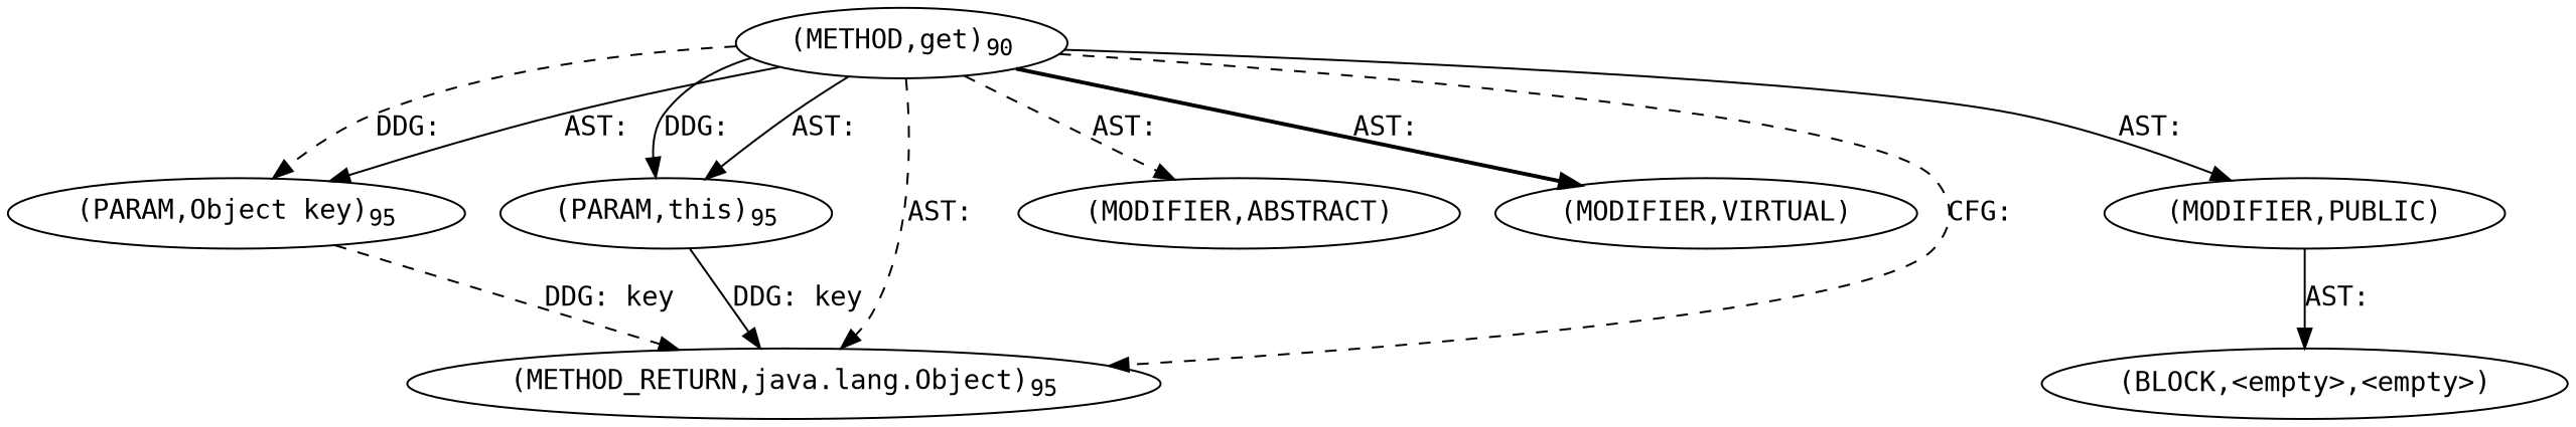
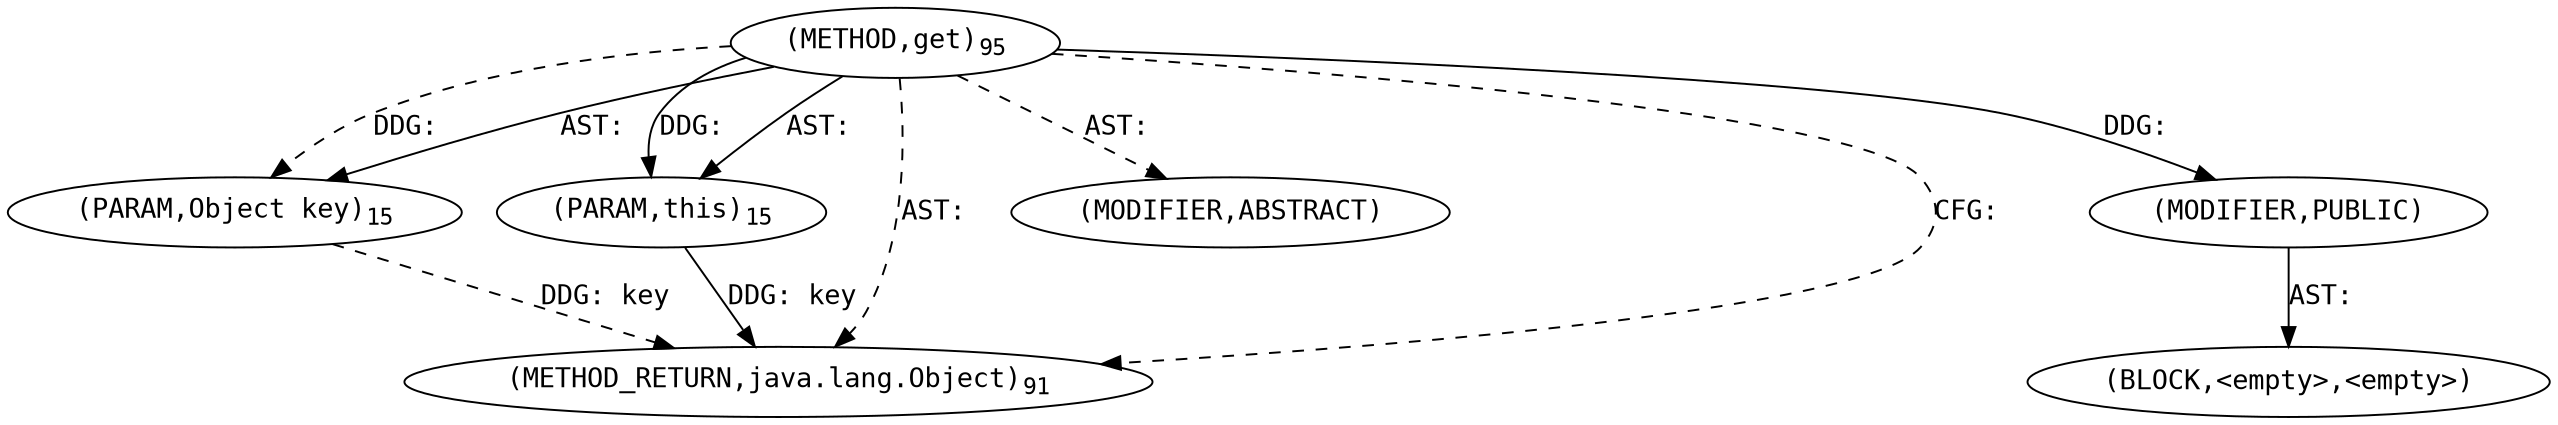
  digraph {
    fontname="DejaVu Sans Mono"
    node [fontname="DejaVu Sans Mono"]
    edge [fontname="DejaVu Sans Mono" style=solid]
-   n1 [label=<(METHOD,get)<SUB>90</SUB>>]
-   n2 [label=<(PARAM,this)<SUB>95</SUB>>]
-   n3 [label=<(PARAM,Object key)<SUB>95</SUB>>]
+   n1 [label=<(METHOD,get)<SUB>95</SUB>>]
+   n2 [label=<(PARAM,this)<SUB>15</SUB>>]
+   n3 [label=<(PARAM,Object key)<SUB>15</SUB>>]
    n4 [label=<(MODIFIER,PUBLIC)>]
    n5 [label=<(MODIFIER,ABSTRACT)>]
-   n6 [label=<(MODIFIER,VIRTUAL)>]
-   n7 [label=<(METHOD_RETURN,java.lang.Object)<SUB>95</SUB>>]
+   n7 [label=<(METHOD_RETURN,java.lang.Object)<SUB>91</SUB>>]
    n8 [label=<(BLOCK,&lt;empty&gt;,&lt;empty&gt;)>]
    n1 -> n2 [label="AST: "]
    n1 -> n2 [label="DDG: "]
    n1 -> n3 [label="AST: "]
    n1 -> n3 [label="DDG: " style=dashed]
-   n1 -> n4 [label="AST: "]
+   n1 -> n4 [label="DDG: "]
    n1 -> n5 [label="AST: " style=dashed]
-   n1 -> n6 [label="AST: " style=bold]
    n1 -> n7 [label="AST: " style=dashed]
    n1 -> n7 [label="CFG: " style=dashed]
    n2 -> n7 [label="DDG: key"]
    n3 -> n7 [label="DDG: key" style=dashed]
    n4 -> n8 [label="AST: "]
  }
